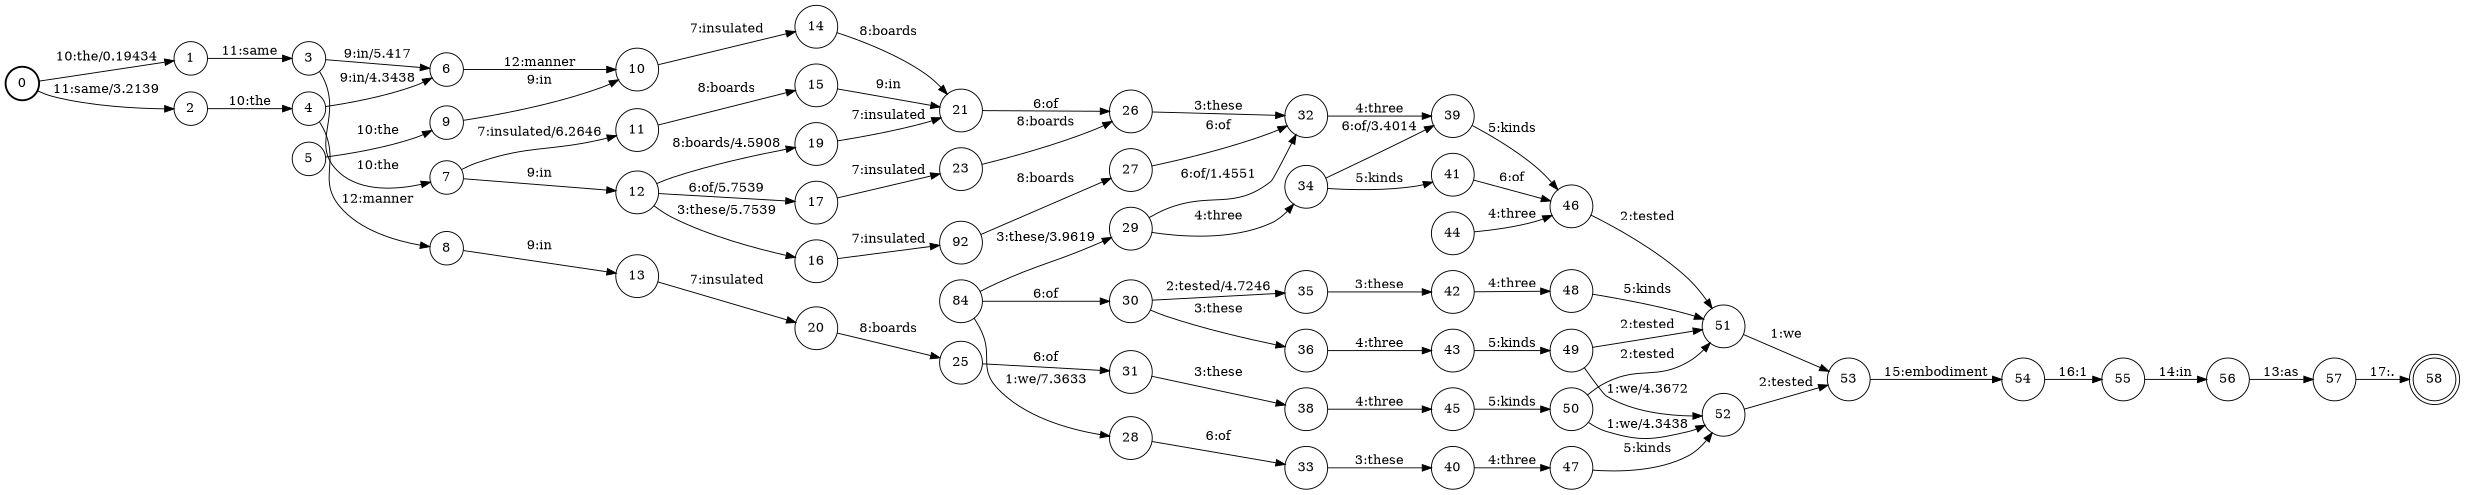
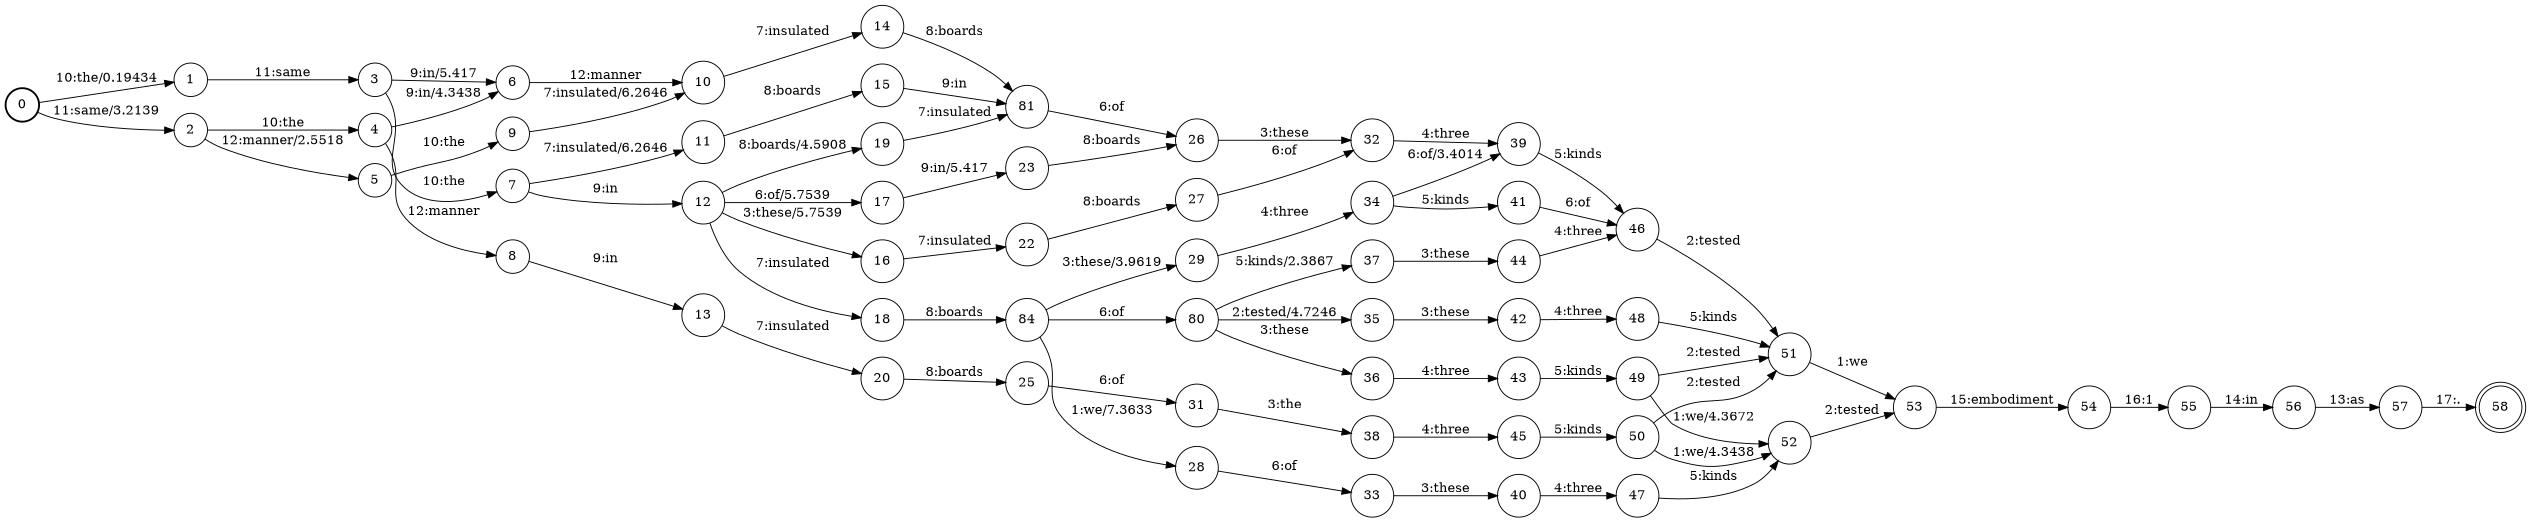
  digraph {
    nodesep=0.25
    rankdir=LR
    ranksep=0.4
    node [fontsize=14 shape=circle style=solid]
    edge [fontsize=14]
    n1 [label=0 style=bold]
    n2 [label=1]
    n3 [label=2]
    n4 [label=3]
    n5 [label=4]
    n6 [label=5]
    n7 [label=6]
    n8 [label=7]
    n9 [label=8]
    n10 [label=9]
    n11 [label=10]
    n12 [label=11]
    n13 [label=12]
    n14 [label=13]
    n15 [label=14]
    n16 [label=15]
    n17 [label=16]
    n18 [label=17]
+   n19 [label=18]
    n20 [label=19]
    n21 [label=20]
-   n22 [label=21]
-   n23 [label=92]
+   n22 [label=81]
+   n23 [label=22]
    n24 [label=23]
    n25 [label=84]
    n26 [label=25]
    n27 [label=26]
    n28 [label=27]
    n29 [label=28]
    n30 [label=29]
-   n31 [label=30]
+   n31 [label=80]
    n32 [label=31]
    n33 [label=32]
    n34 [label=33]
    n35 [label=34]
    n36 [label=35]
    n37 [label=36]
+   n38 [label=37]
    n39 [label=38]
    n40 [label=39]
    n41 [label=40]
    n42 [label=41]
    n43 [label=42]
    n44 [label=43]
    n45 [label=44]
    n46 [label=45]
    n47 [label=46]
    n48 [label=47]
    n49 [label=48]
    n50 [label=49]
    n51 [label=50]
    n52 [label=51]
    n53 [label=52]
    n54 [label=53]
    n55 [label=54]
    n56 [label=55]
    n57 [label=56]
    n58 [label=57]
    n59 [label=58 shape=doublecircle]
    n1 -> n2 [label="10:the/0.19434"]
    n1 -> n3 [label="11:same/3.2139"]
    n2 -> n4 [label="11:same"]
    n3 -> n5 [label="10:the"]
+   n3 -> n6 [label="12:manner/2.5518"]
    n4 -> n7 [label="9:in/5.417"]
    n4 -> n8 [label="10:the"]
    n5 -> n7 [label="9:in/4.3438"]
    n5 -> n9 [label="12:manner"]
    n6 -> n10 [label="10:the"]
    n7 -> n11 [label="12:manner"]
    n8 -> n12 [label="7:insulated/6.2646"]
    n8 -> n13 [label="9:in"]
    n9 -> n14 [label="9:in"]
-   n10 -> n11 [label="9:in"]
+   n10 -> n11 [label="7:insulated/6.2646"]
    n11 -> n15 [label="7:insulated"]
    n12 -> n16 [label="8:boards"]
    n13 -> n17 [label="3:these/5.7539"]
    n13 -> n18 [label="6:of/5.7539"]
+   n13 -> n19 [label="7:insulated"]
    n13 -> n20 [label="8:boards/4.5908"]
    n14 -> n21 [label="7:insulated"]
    n15 -> n22 [label="8:boards"]
    n16 -> n22 [label="9:in"]
    n17 -> n23 [label="7:insulated"]
-   n18 -> n24 [label="7:insulated"]
+   n18 -> n24 [label="9:in/5.417"]
+   n19 -> n25 [label="8:boards"]
    n20 -> n22 [label="7:insulated"]
    n21 -> n26 [label="8:boards"]
    n22 -> n27 [label="6:of"]
    n23 -> n28 [label="8:boards"]
    n24 -> n27 [label="8:boards"]
    n25 -> n29 [label="1:we/7.3633"]
    n25 -> n30 [label="3:these/3.9619"]
    n25 -> n31 [label="6:of"]
    n26 -> n32 [label="6:of"]
    n27 -> n33 [label="3:these"]
    n28 -> n33 [label="6:of"]
    n29 -> n34 [label="6:of"]
-   n30 -> n33 [label="6:of/1.4551"]
    n30 -> n35 [label="4:three"]
    n31 -> n36 [label="2:tested/4.7246"]
    n31 -> n37 [label="3:these"]
-   n32 -> n39 [label="3:these"]
+   n31 -> n38 [label="5:kinds/2.3867"]
+   n32 -> n39 [label="3:the"]
    n33 -> n40 [label="4:three"]
    n34 -> n41 [label="3:these"]
    n35 -> n40 [label="6:of/3.4014"]
    n35 -> n42 [label="5:kinds"]
    n36 -> n43 [label="3:these"]
    n37 -> n44 [label="4:three"]
+   n38 -> n45 [label="3:these"]
    n39 -> n46 [label="4:three"]
    n40 -> n47 [label="5:kinds"]
    n41 -> n48 [label="4:three"]
    n42 -> n47 [label="6:of"]
    n43 -> n49 [label="4:three"]
    n44 -> n50 [label="5:kinds"]
    n45 -> n47 [label="4:three"]
    n46 -> n51 [label="5:kinds"]
    n47 -> n52 [label="2:tested"]
    n48 -> n53 [label="5:kinds"]
    n49 -> n52 [label="5:kinds"]
    n50 -> n52 [label="2:tested"]
    n50 -> n53 [label="1:we/4.3672"]
    n51 -> n52 [label="2:tested"]
    n51 -> n53 [label="1:we/4.3438"]
    n52 -> n54 [label="1:we"]
    n53 -> n54 [label="2:tested"]
    n54 -> n55 [label="15:embodiment"]
    n55 -> n56 [label="16:1"]
    n56 -> n57 [label="14:in"]
    n57 -> n58 [label="13:as"]
    n58 -> n59 [label="17:."]
  }
